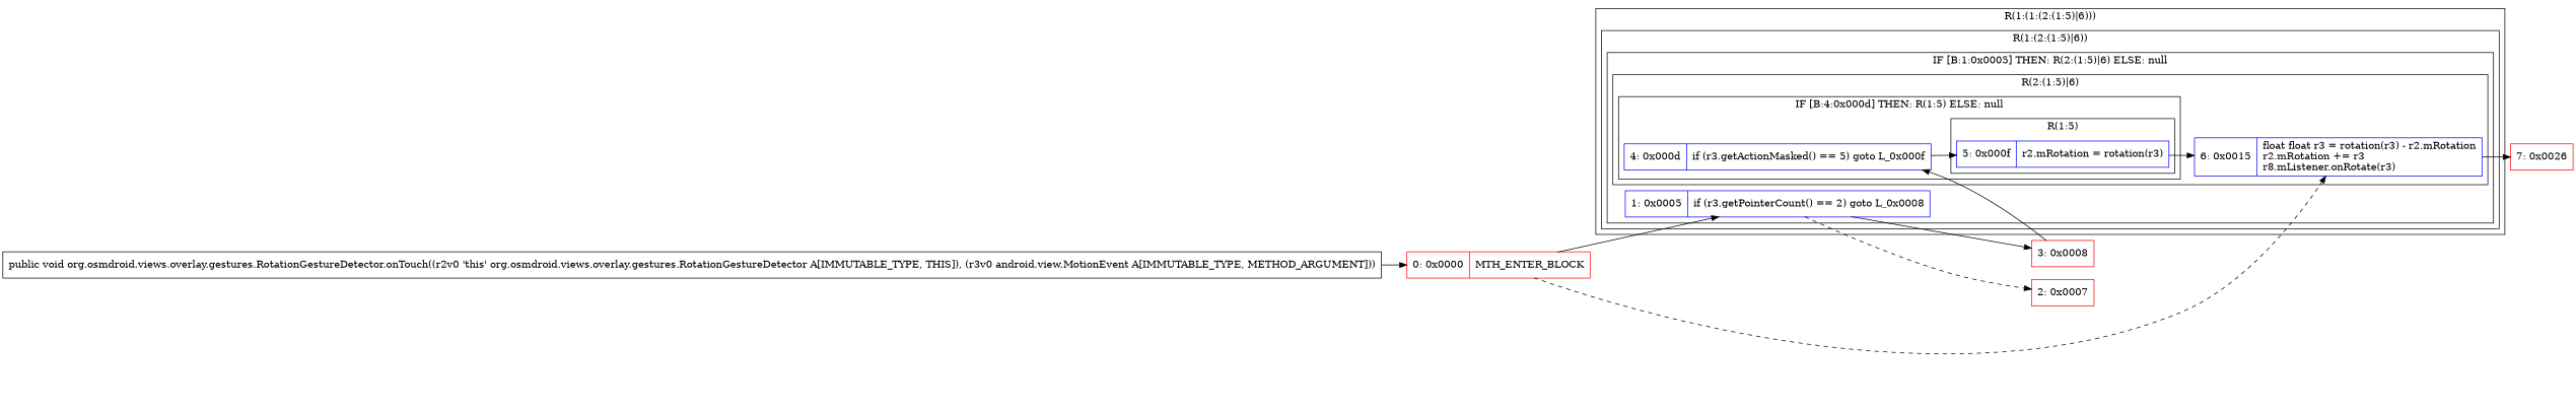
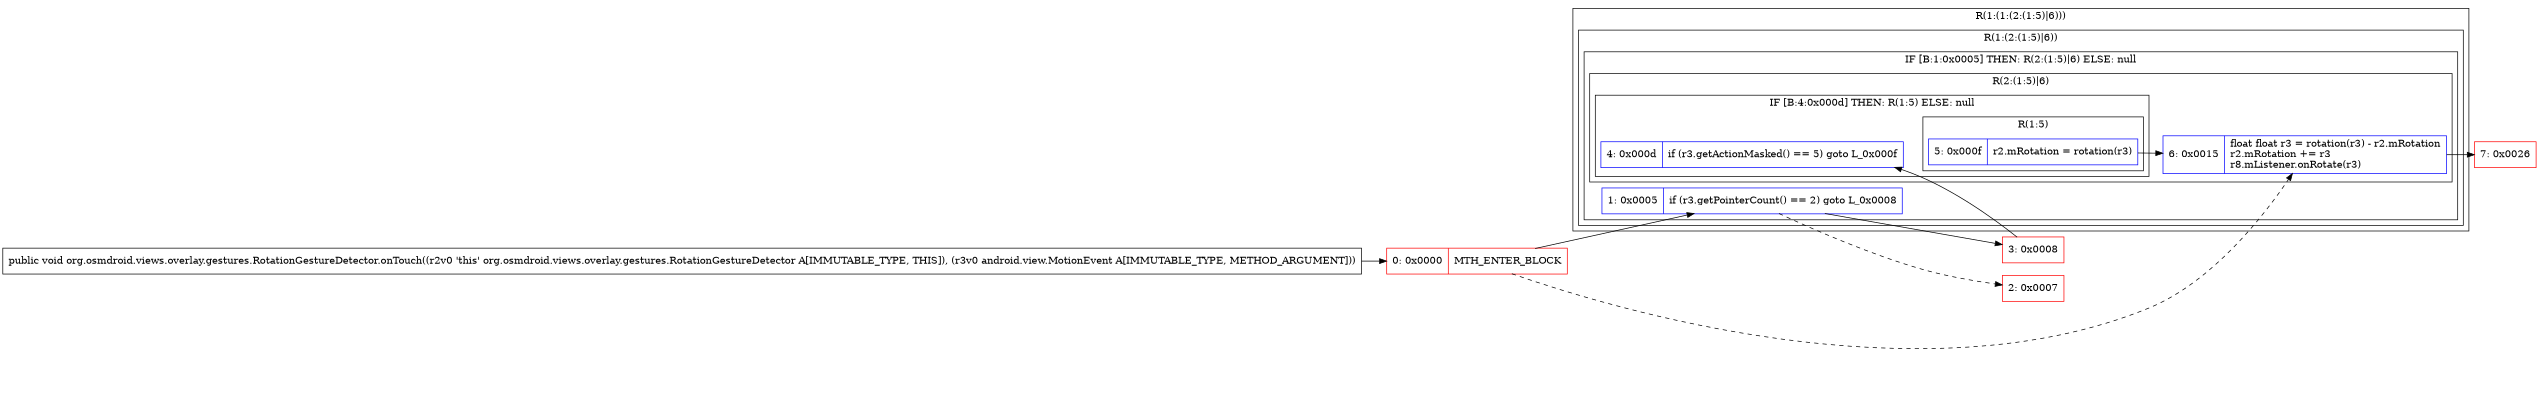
  digraph {
    rankdir=LR
    node [color=blue shape=record]
    n1 [label="{5\:\ 0x000f|r2.mRotation = rotation(r3)\l}"]
    n2 [label="{4\:\ 0x000d|if (r3.getActionMasked() == 5) goto L_0x000f\l}"]
    n3 [label="{6\:\ 0x0015|float float r3 = rotation(r3) \- r2.mRotation\lr2.mRotation += r3\lr8.mListener.onRotate(r3)\l}"]
    n4 [label="{1\:\ 0x0005|if (r3.getPointerCount() == 2) goto L_0x0008\l}"]
    n5 [color=red label="{7\:\ 0x0026}"]
    n6 [color=red label="{2\:\ 0x0007}"]
    n7 [color=red label="{3\:\ 0x0008}"]
    n8 [color=red label="{0\:\ 0x0000|MTH_ENTER_BLOCK\l}"]
    n9 [label="{public void org.osmdroid.views.overlay.gestures.RotationGestureDetector.onTouch((r2v0 'this' org.osmdroid.views.overlay.gestures.RotationGestureDetector A[IMMUTABLE_TYPE, THIS]), (r3v0 android.view.MotionEvent A[IMMUTABLE_TYPE, METHOD_ARGUMENT])) }" color=""]
    subgraph cluster_1 {
      label="R(1:(1:(2:(1:5)|6)))"
      subgraph cluster_2 {
        label="R(1:(2:(1:5)|6))"
        subgraph cluster_3 {
          label="IF [B:1:0x0005] THEN: R(2:(1:5)|6) ELSE: null"
          n4
          subgraph cluster_4 {
            label="R(2:(1:5)|6)"
            n3
            subgraph cluster_5 {
              label="IF [B:4:0x000d] THEN: R(1:5) ELSE: null"
              n2
              subgraph cluster_6 {
                label="R(1:5)"
                n1
              }
            }
          }
        }
      }
    }
    n1 -> n3
-   n2 -> n1
    n3 -> n5
    n4 -> n6 [style=dashed]
    n4 -> n7
    n7 -> n2
    n8 -> n3 [style=dashed]
    n8 -> n4
    n9 -> n8
  }
